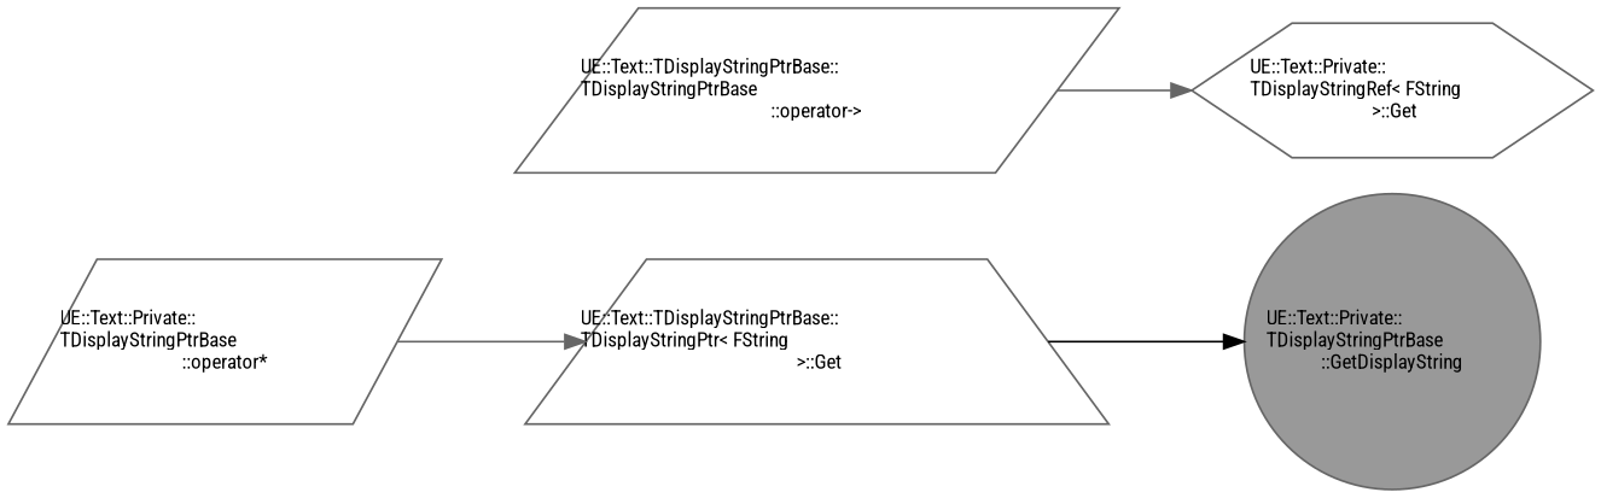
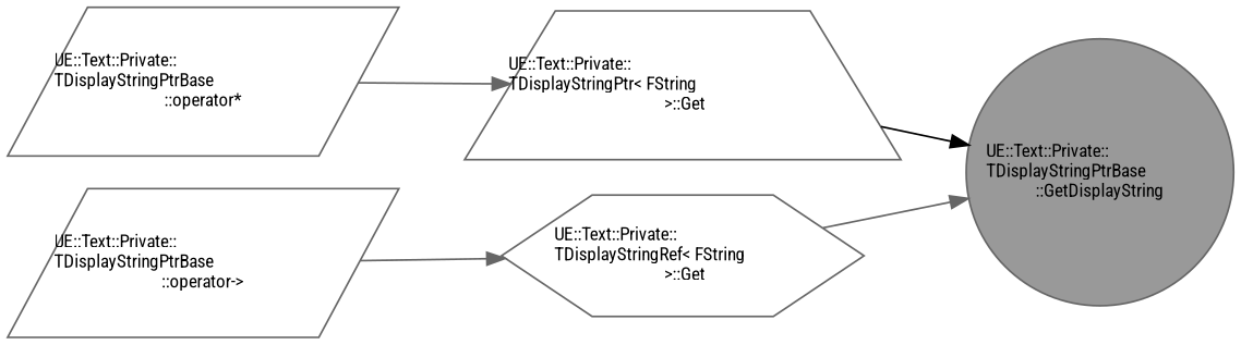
  digraph {
    fontname="Roboto Condensed"
    rankdir=RL
    node [color=grey40 fillcolor=white fontname="Roboto Condensed" fontsize=10 shape=parallelogram style=filled]
    edge [color=gray40 dir=back fontname="Roboto Condensed" fontsize=10 labelfontname=Helvetica labelfontsize=10 style=solid]
    n1 [color=gray40 fillcolor=grey60 fontcolor=black height=0.2 label="UE::Text::Private::\lTDisplayStringPtrBase\l::GetDisplayString" shape=circle width=0.4]
-   n2 [height=0.2 label="UE::Text::TDisplayStringPtrBase::\lTDisplayStringPtr\< FString\l \>::Get" shape=trapezium width=0.4]
+   n2 [height=0.2 label="UE::Text::Private::\lTDisplayStringPtr\< FString\l \>::Get" shape=trapezium width=0.4]
    n3 [height=0.2 label="UE::Text::Private::\lTDisplayStringRef\< FString\l \>::Get" shape=hexagon width=0.4]
    n4 [height=0.2 label="UE::Text::Private::\lTDisplayStringPtrBase\l::operator*" width=0.4]
-   n5 [height=0.2 label="UE::Text::TDisplayStringPtrBase::\lTDisplayStringPtrBase\l::operator-\>" width=0.4]
+   n5 [height=0.2 label="UE::Text::Private::\lTDisplayStringPtrBase\l::operator-\>" width=0.4]
    n1 -> n2 [color=black]
+   n1 -> n3
    n2 -> n4
    n3 -> n5
  }
